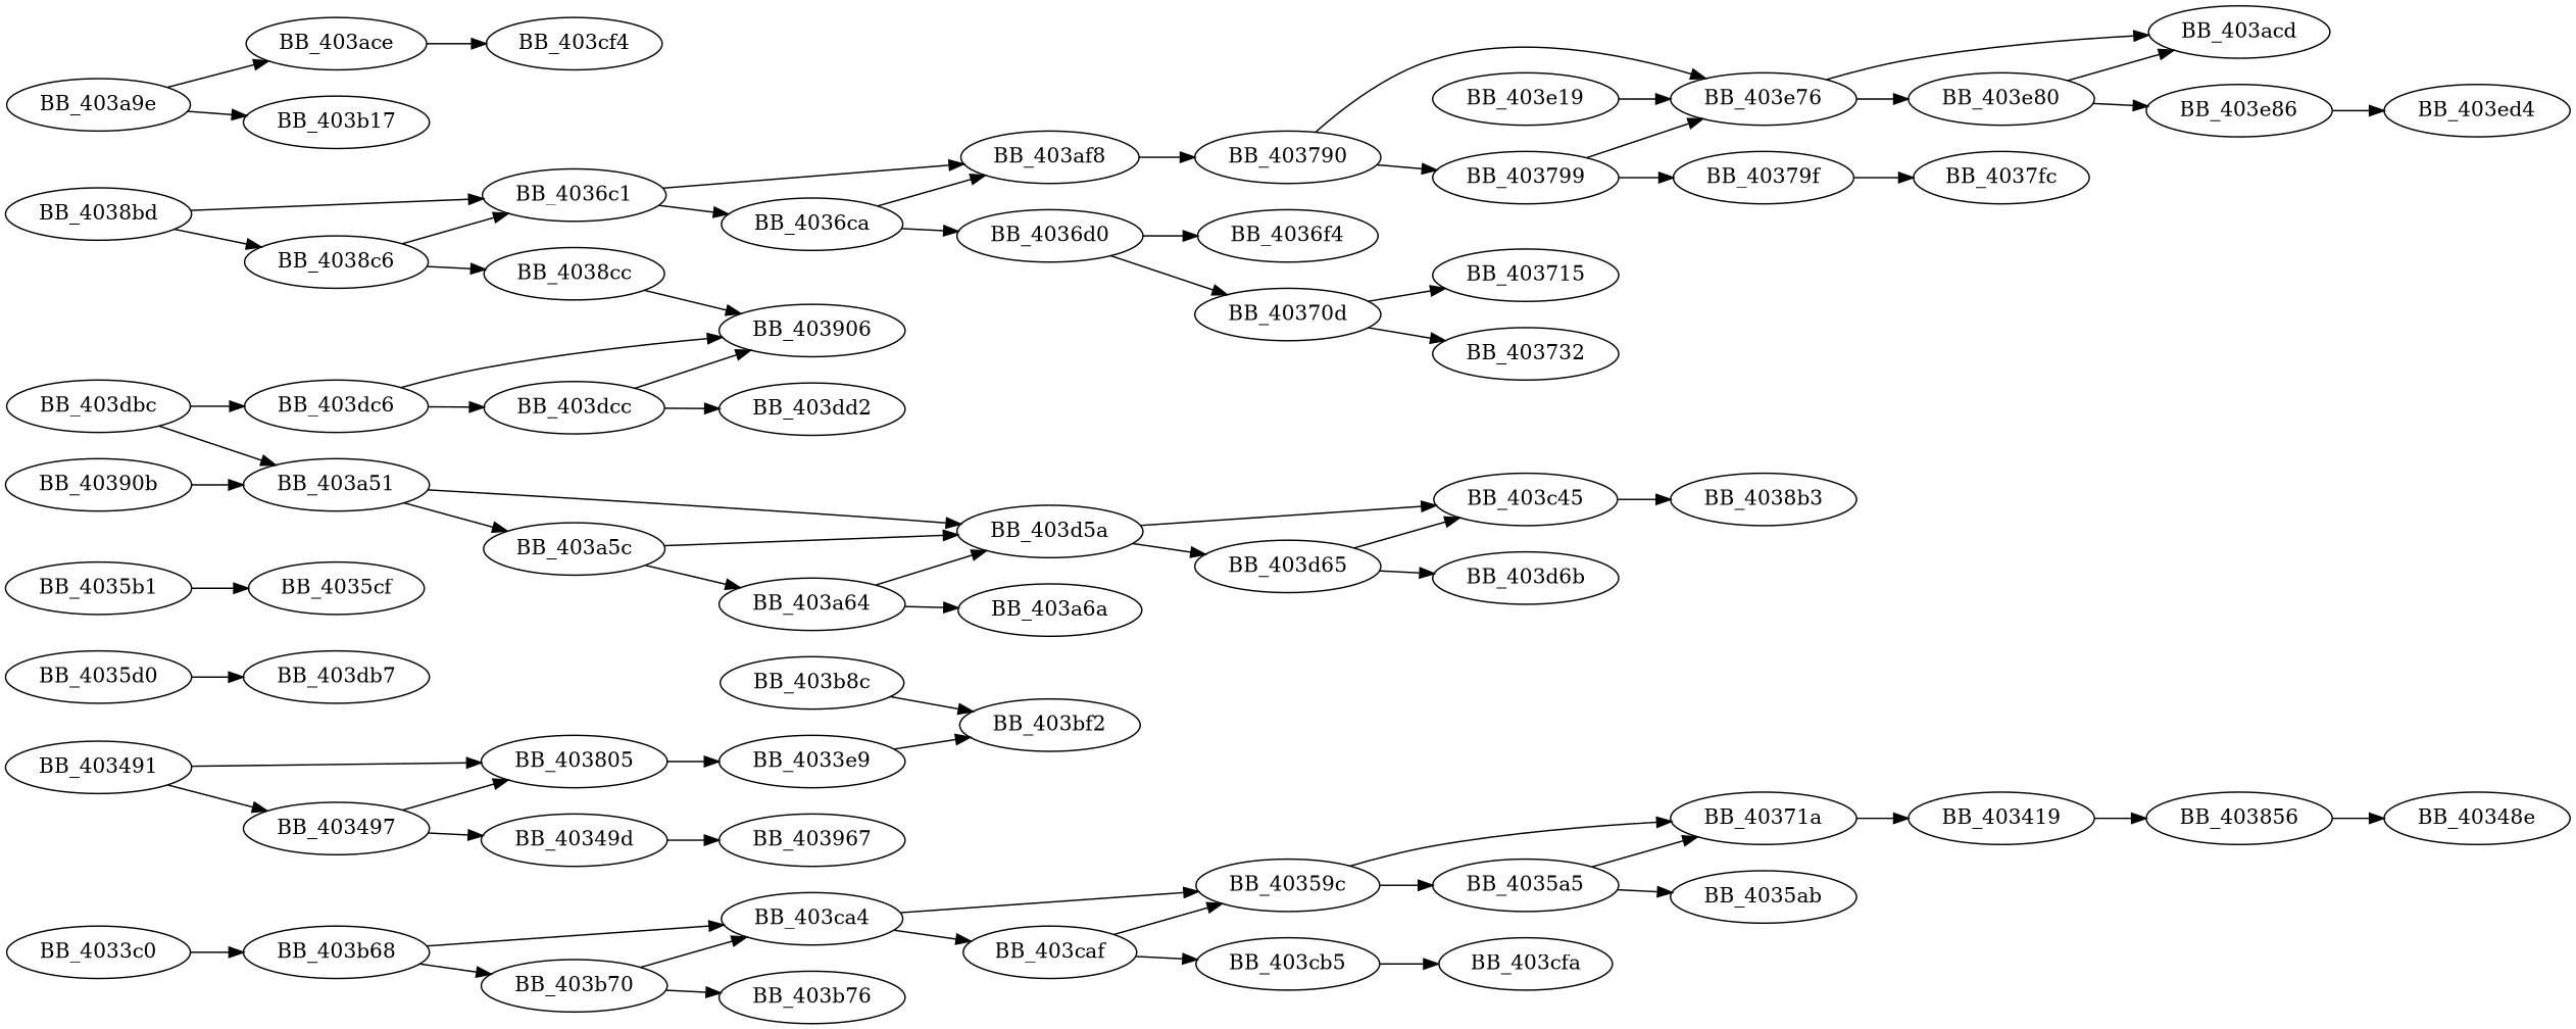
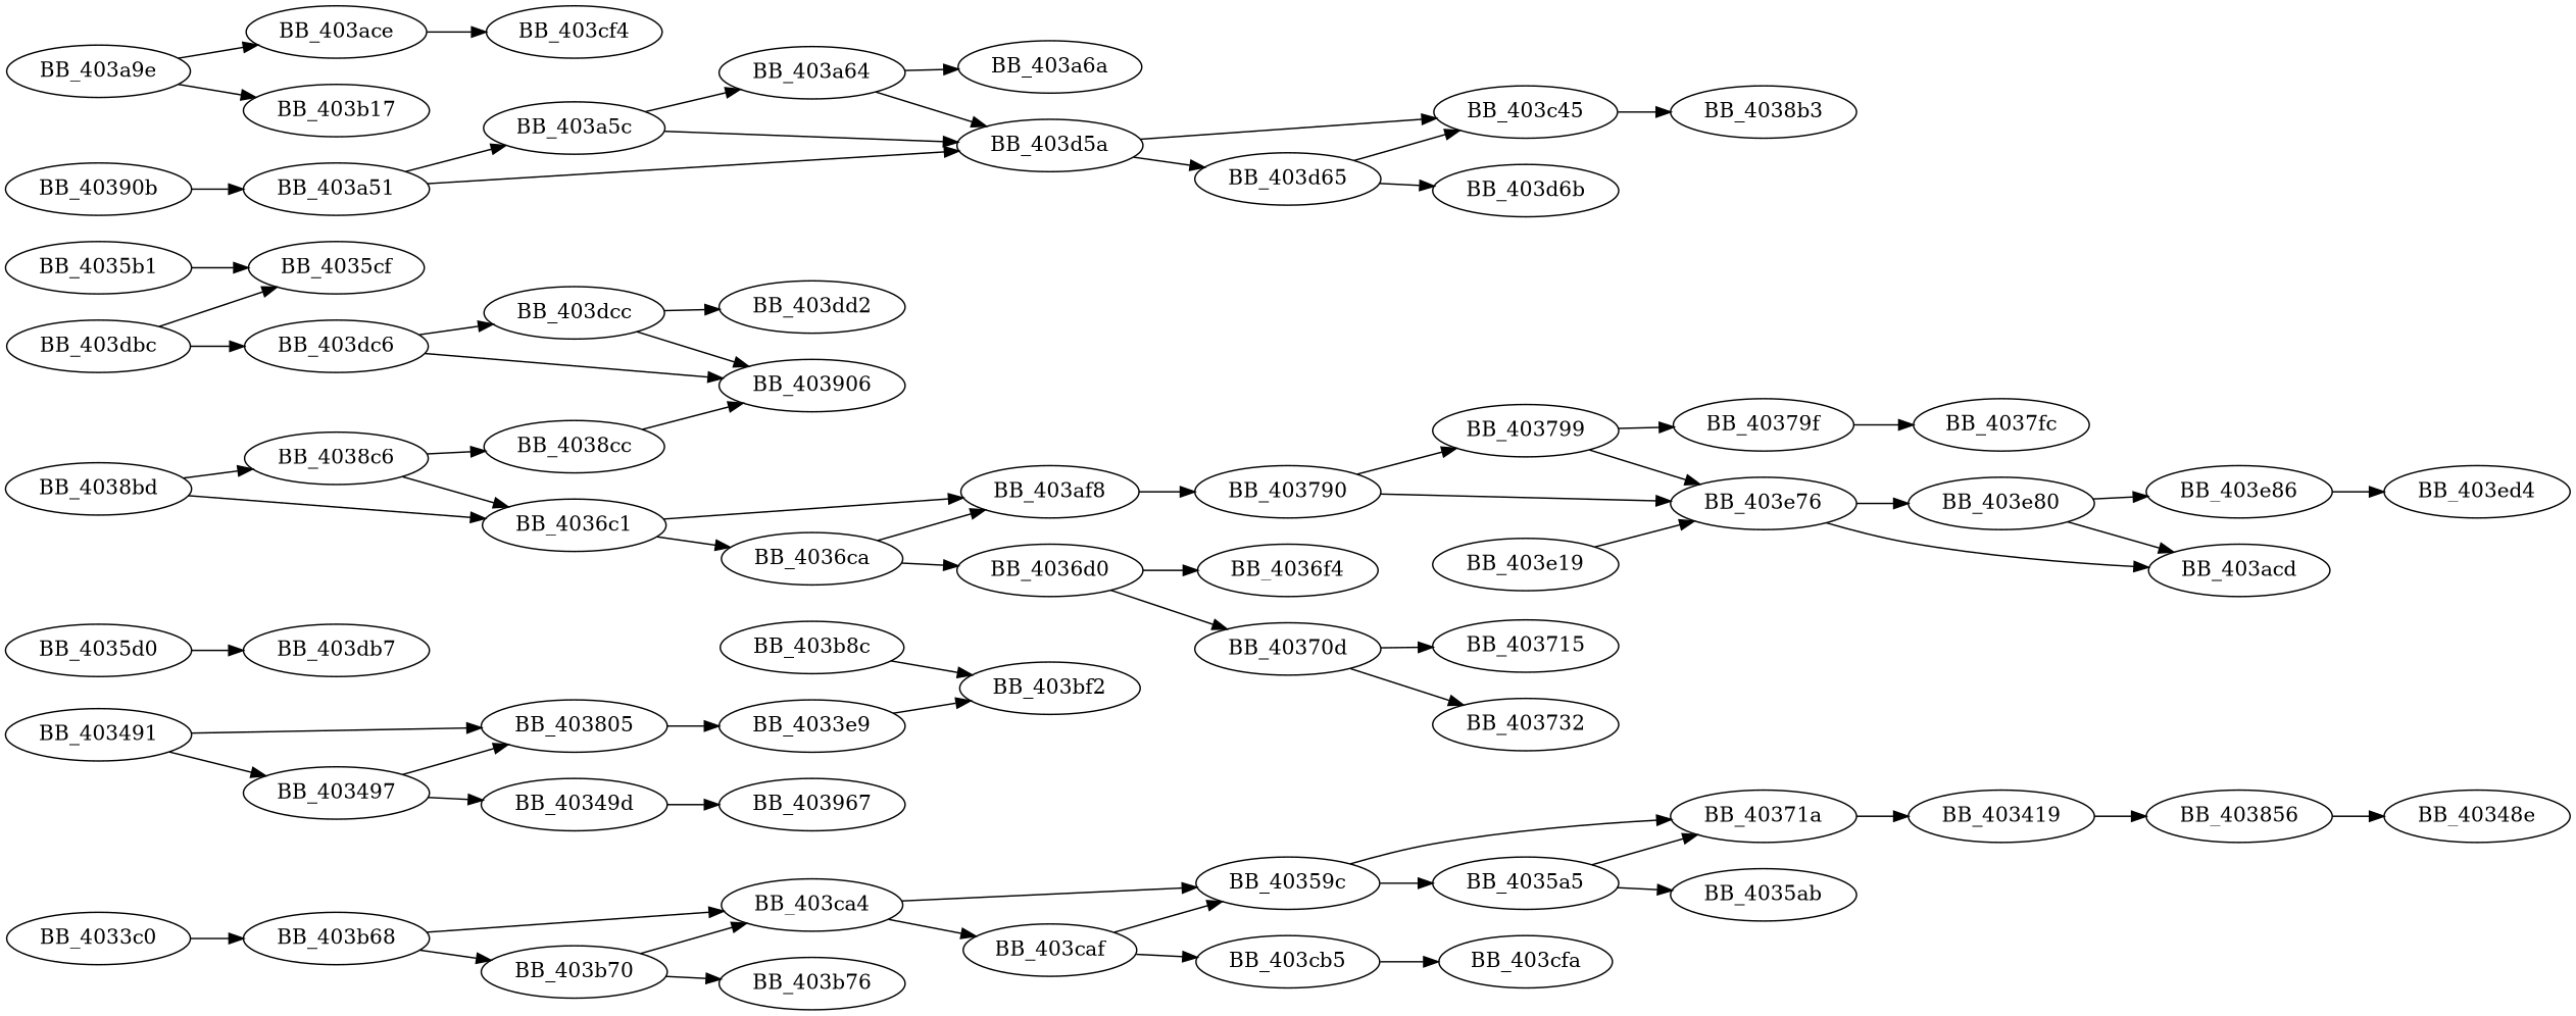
  digraph {
    rankdir=LR
    BB_4033c0
    BB_403b68
    BB_403b70
    BB_403ca4
    BB_403b76
    BB_40359c
    BB_403caf
    BB_4033e9
    BB_403bf2
    BB_4035d0
    BB_403db7
    BB_403419
    BB_403856
    BB_40348e
    BB_403491
    BB_403497
    BB_403805
    BB_40349d
    BB_403967
    BB_4035a5
    BB_40371a
    BB_4035ab
    BB_4035b1
    BB_4035cf
    BB_4036c1
    BB_4036ca
    BB_403af8
    BB_4036d0
    BB_403790
    BB_4036f4
    BB_40370d
    BB_403799
    BB_403e76
    BB_403715
    BB_403732
    BB_40379f
    BB_403acd
    BB_403e80
    BB_4037fc
    BB_403e86
    BB_4038bd
    BB_4038c6
    BB_4038cc
    BB_403906
    BB_40390b
    BB_403a51
    BB_403a5c
    BB_403d5a
    BB_403a64
    BB_403c45
    BB_403d65
    BB_403a6a
    BB_4038b3
    BB_403d6b
    BB_403a9e
    BB_403ace
    BB_403b17
    BB_403cf4
    BB_403cb5
    BB_403b8c
    BB_403cfa
    BB_403dbc
    BB_403dc6
    BB_403dcc
    BB_403dd2
    BB_403e19
    BB_403ed4
    BB_4033c0 -> BB_403b68
    BB_403b68 -> BB_403b70
    BB_403b68 -> BB_403ca4
    BB_403b70 -> BB_403ca4
    BB_403b70 -> BB_403b76
    BB_403ca4 -> BB_40359c
    BB_403ca4 -> BB_403caf
    BB_40359c -> BB_4035a5
    BB_40359c -> BB_40371a
    BB_403caf -> BB_40359c
    BB_403caf -> BB_403cb5
    BB_4033e9 -> BB_403bf2
    BB_4035d0 -> BB_403db7
    BB_403419 -> BB_403856
    BB_403856 -> BB_40348e
    BB_403491 -> BB_403497
    BB_403491 -> BB_403805
    BB_403497 -> BB_403805
    BB_403497 -> BB_40349d
    BB_403805 -> BB_4033e9
    BB_40349d -> BB_403967
    BB_4035a5 -> BB_40371a
    BB_4035a5 -> BB_4035ab
    BB_40371a -> BB_403419
    BB_4035b1 -> BB_4035cf
    BB_4036c1 -> BB_4036ca
    BB_4036c1 -> BB_403af8
    BB_4036ca -> BB_403af8
    BB_4036ca -> BB_4036d0
    BB_403af8 -> BB_403790
    BB_4036d0 -> BB_4036f4
    BB_4036d0 -> BB_40370d
    BB_403790 -> BB_403799
    BB_403790 -> BB_403e76
    BB_40370d -> BB_403715
    BB_40370d -> BB_403732
    BB_403799 -> BB_403e76
    BB_403799 -> BB_40379f
    BB_403e76 -> BB_403acd
    BB_403e76 -> BB_403e80
    BB_40379f -> BB_4037fc
    BB_403e80 -> BB_403acd
    BB_403e80 -> BB_403e86
    BB_403e86 -> BB_403ed4
    BB_4038bd -> BB_4036c1
    BB_4038bd -> BB_4038c6
    BB_4038c6 -> BB_4036c1
    BB_4038c6 -> BB_4038cc
    BB_4038cc -> BB_403906
    BB_40390b -> BB_403a51
    BB_403a51 -> BB_403a5c
    BB_403a51 -> BB_403d5a
    BB_403a5c -> BB_403d5a
    BB_403a5c -> BB_403a64
    BB_403d5a -> BB_403c45
    BB_403d5a -> BB_403d65
    BB_403a64 -> BB_403d5a
    BB_403a64 -> BB_403a6a
    BB_403c45 -> BB_4038b3
    BB_403d65 -> BB_403c45
    BB_403d65 -> BB_403d6b
    BB_403a9e -> BB_403ace
    BB_403a9e -> BB_403b17
    BB_403ace -> BB_403cf4
    BB_403cb5 -> BB_403cfa
    BB_403b8c -> BB_403bf2
-   BB_403dbc -> BB_403a51
+   BB_403dbc -> BB_4035cf
    BB_403dbc -> BB_403dc6
    BB_403dc6 -> BB_403906
    BB_403dc6 -> BB_403dcc
    BB_403dcc -> BB_403906
    BB_403dcc -> BB_403dd2
    BB_403e19 -> BB_403e76
  }
